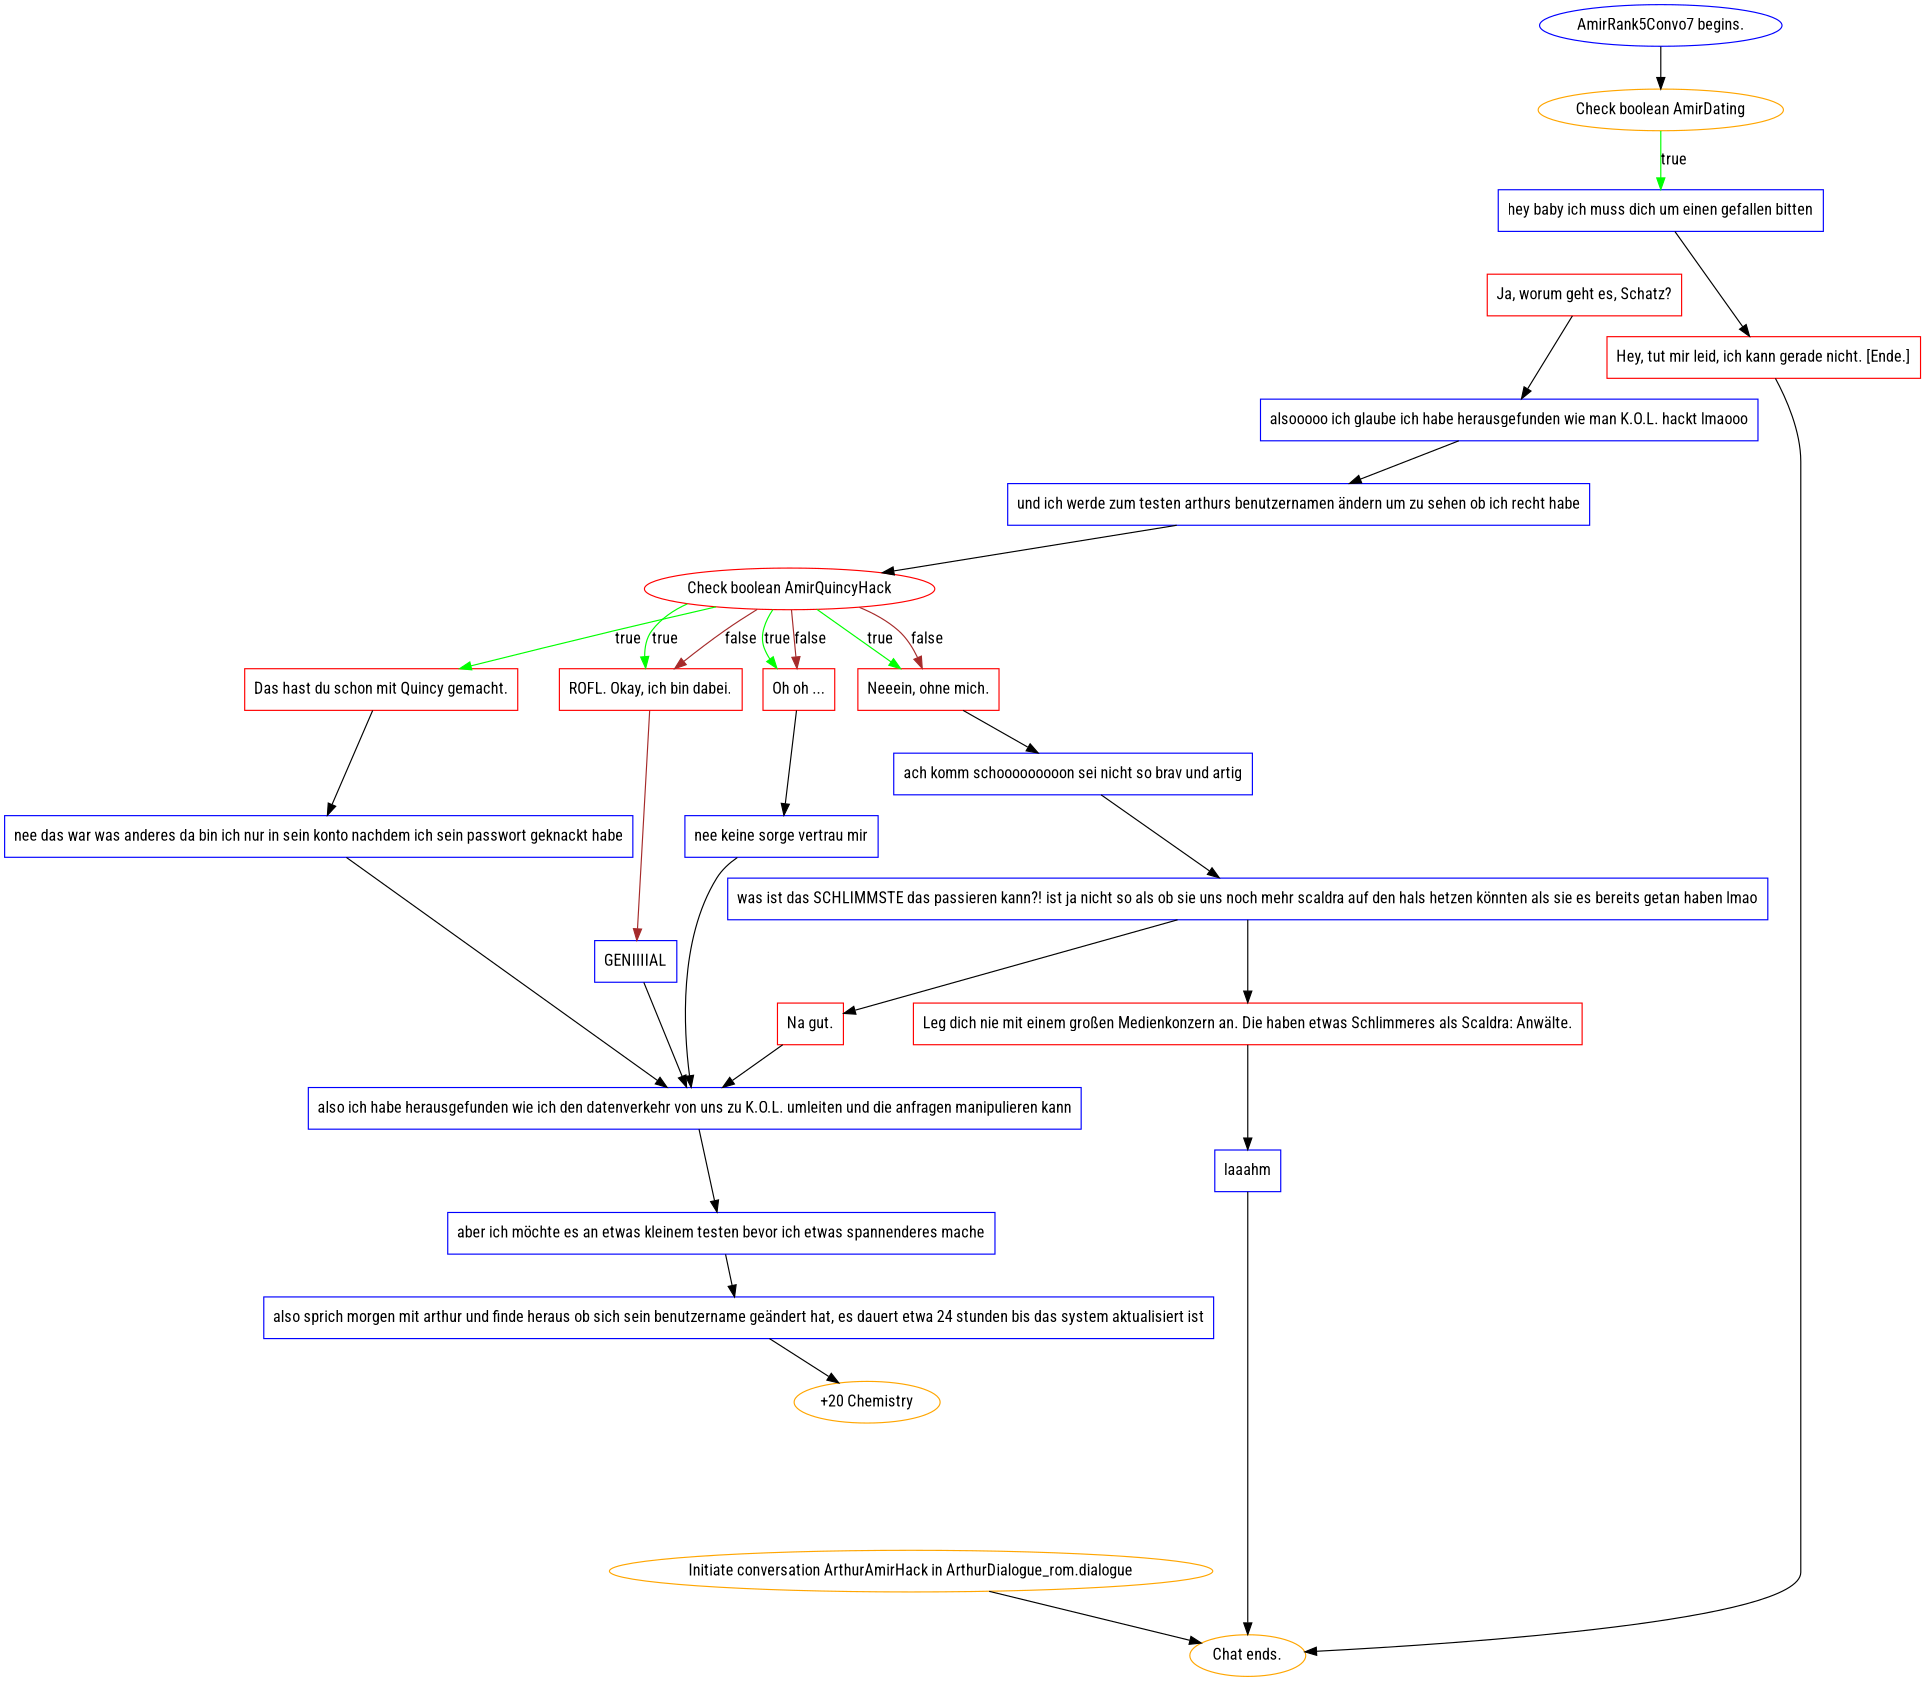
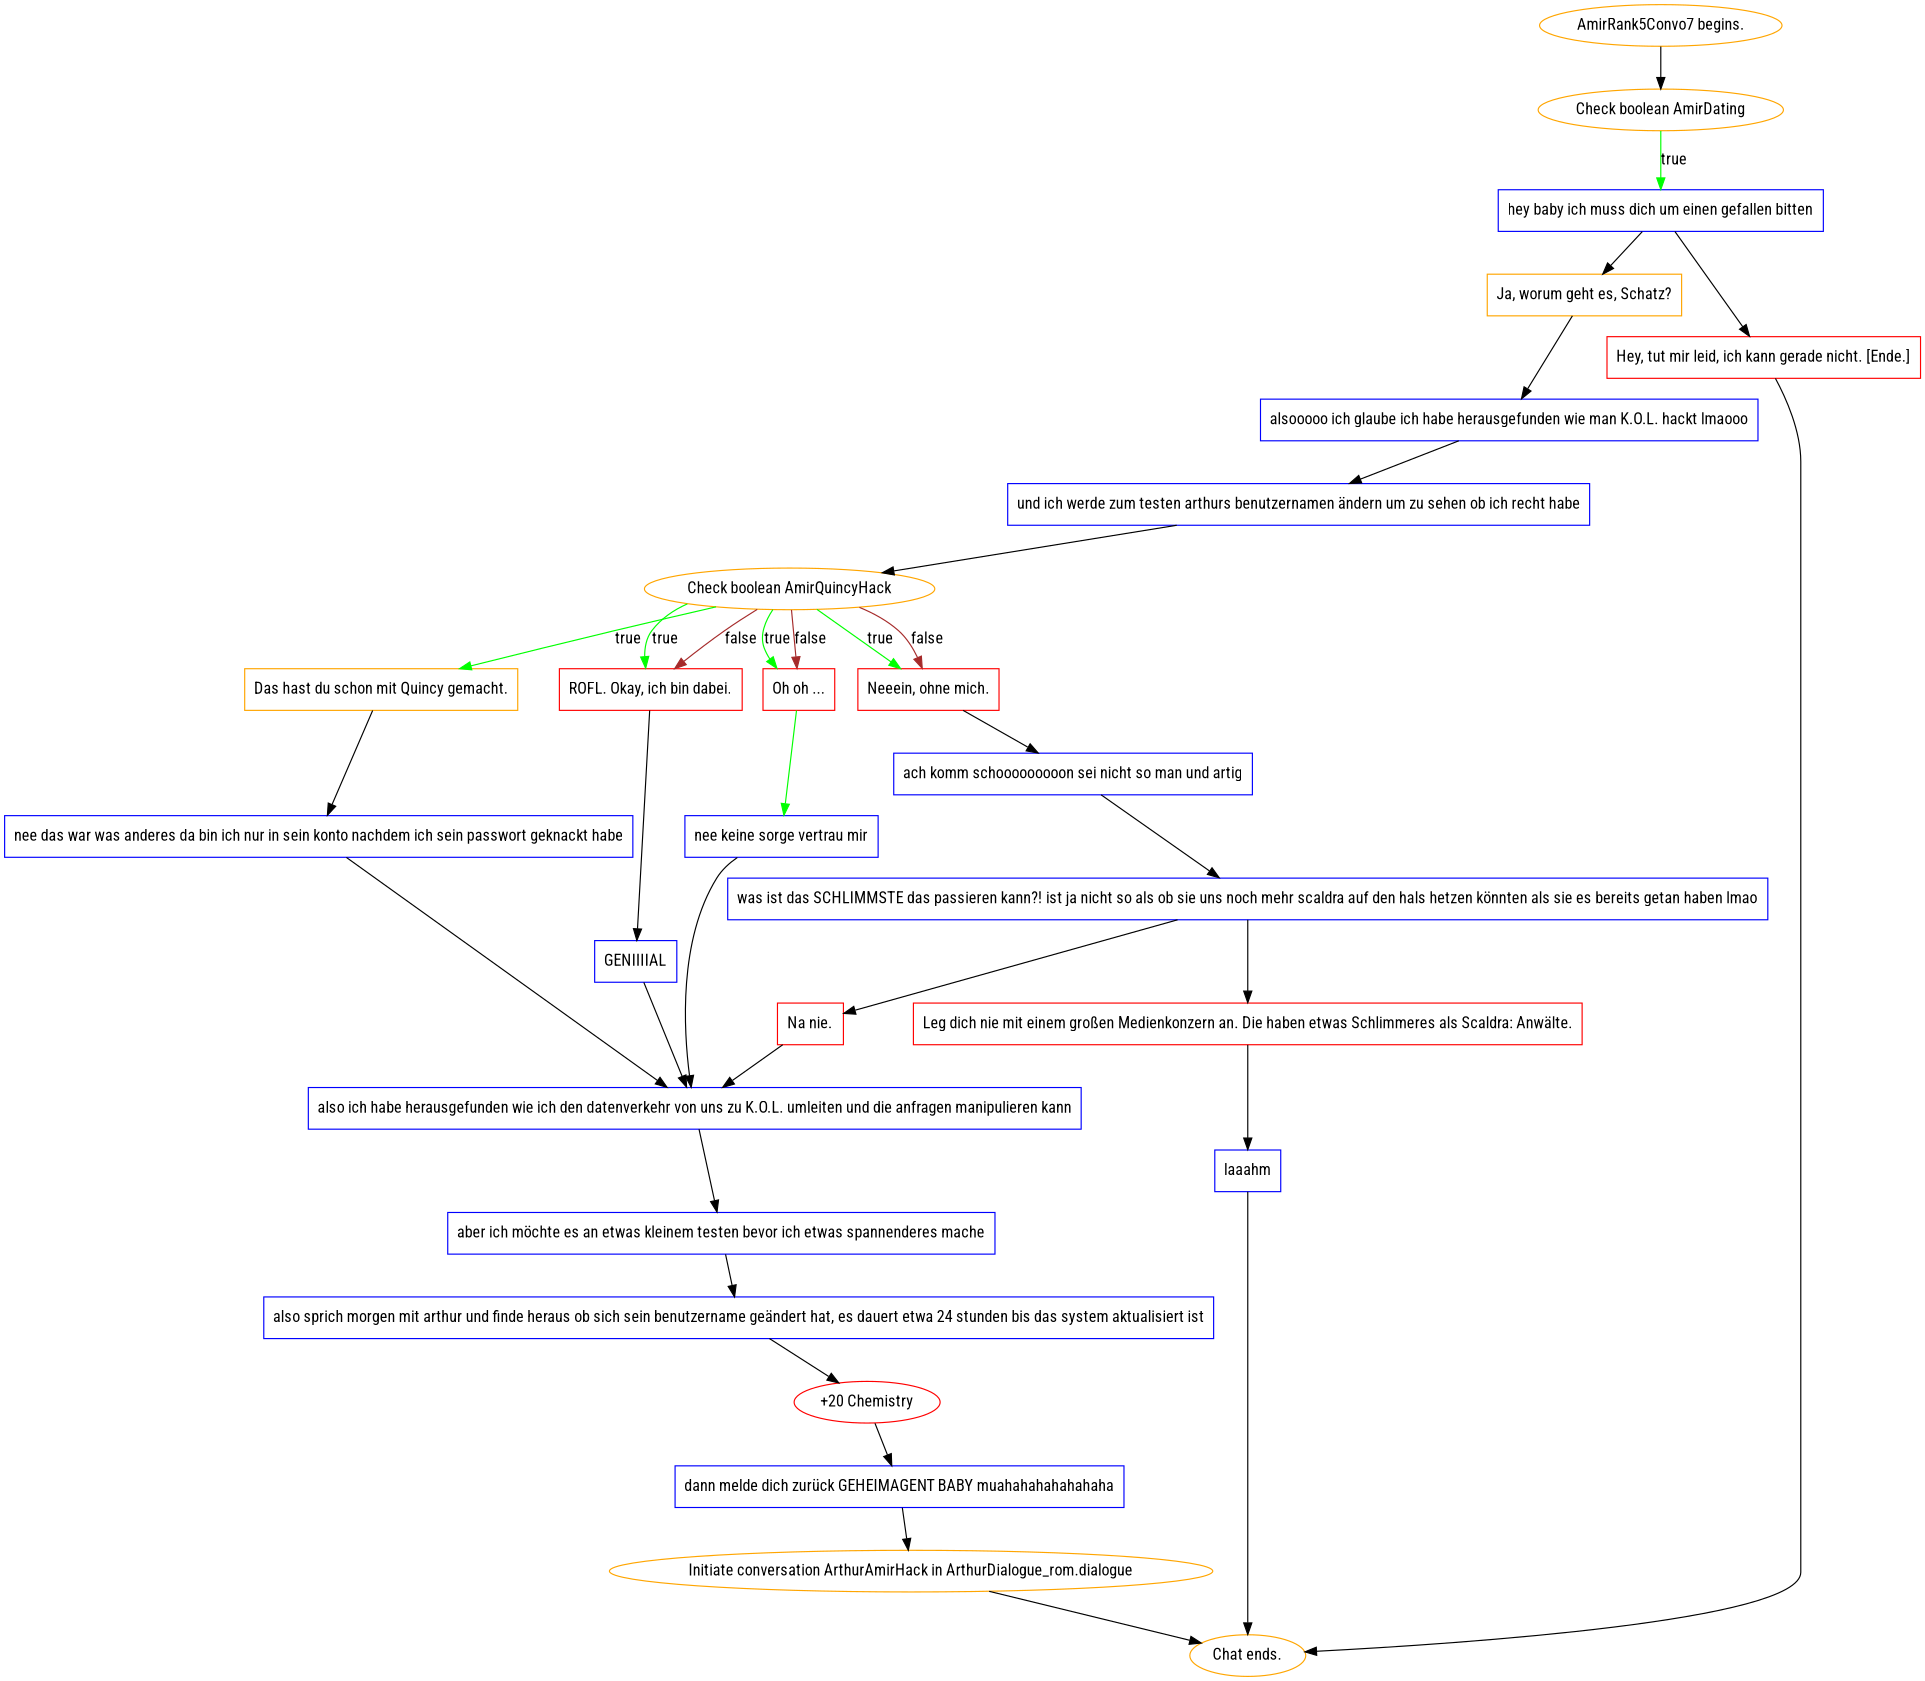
  digraph {
    fontname="Roboto Condensed"
    node [color=blue fontname="Roboto Condensed" shape=box]
    edge [fontname="Roboto Condensed"]
-   "AmirRank5Convo7 begins." [shape=""]
+   "AmirRank5Convo7 begins." [color=orange shape=""]
    n2 [color=orange label="Check boolean AmirDating" shape=""]
    n3 [label="hey baby ich muss dich um einen gefallen bitten"]
-   n4 [color=red label="Ja, worum geht es, Schatz?"]
+   n4 [color=orange label="Ja, worum geht es, Schatz?"]
    n5 [color=red label="Hey, tut mir leid, ich kann gerade nicht. [Ende.]"]
    "Chat ends." [color=orange shape=""]
    n7 [label="alsooooo ich glaube ich habe herausgefunden wie man K.O.L. hackt lmaooo"]
    n8 [label="und ich werde zum testen arthurs benutzernamen ändern um zu sehen ob ich recht habe"]
-   n9 [color=red label="Check boolean AmirQuincyHack" shape=""]
-   n10 [color=red label="Das hast du schon mit Quincy gemacht."]
+   n9 [color=orange label="Check boolean AmirQuincyHack" shape=""]
+   n10 [color=orange label="Das hast du schon mit Quincy gemacht."]
    n11 [color=red label="ROFL. Okay, ich bin dabei."]
    n12 [color=red label="Oh oh ..."]
    n13 [color=red label="Neeein, ohne mich."]
    n14 [label="nee das war was anderes da bin ich nur in sein konto nachdem ich sein passwort geknackt habe"]
    n15 [label=GENIIIIAL]
    n16 [label="nee keine sorge vertrau mir"]
-   n17 [label="ach komm schooooooooon sei nicht so brav und artig"]
+   n17 [label="ach komm schooooooooon sei nicht so man und artig"]
    n18 [label="also ich habe herausgefunden wie ich den datenverkehr von uns zu K.O.L. umleiten und die anfragen manipulieren kann"]
    n19 [label="was ist das SCHLIMMSTE das passieren kann?! ist ja nicht so als ob sie uns noch mehr scaldra auf den hals hetzen könnten als sie es bereits getan haben lmao"]
    n20 [label="aber ich möchte es an etwas kleinem testen bevor ich etwas spannenderes mache"]
-   n21 [color=red label="Na gut."]
+   n21 [color=red label="Na nie."]
    n22 [color=red label="Leg dich nie mit einem großen Medienkonzern an. Die haben etwas Schlimmeres als Scaldra: Anwälte."]
    n23 [label="also sprich morgen mit arthur und finde heraus ob sich sein benutzername geändert hat, es dauert etwa 24 stunden bis das system aktualisiert ist"]
    n24 [label=laaahm]
-   n25 [color=orange label="+20 Chemistry" shape=""]
+   n25 [color=red label="+20 Chemistry" shape=""]
+   n26 [label="dann melde dich zurück GEHEIMAGENT BABY muahahahahahahaha"]
    n27 [color=orange label="Initiate conversation ArthurAmirHack in ArthurDialogue_rom.dialogue" shape=""]
    "AmirRank5Convo7 begins." -> n2
    n2 -> n3 [color=green label=true]
+   n3 -> n4
    n3 -> n5
    n4 -> n7
    n5 -> "Chat ends."
    n7 -> n8
    n8 -> n9
    n9 -> n10 [color=green label=true]
    n9 -> n11 [color=green label=true]
    n9 -> n11 [color=brown label=false]
    n9 -> n12 [color=green label=true]
    n9 -> n12 [color=brown label=false]
    n9 -> n13 [color=green label=true]
    n9 -> n13 [color=brown label=false]
    n10 -> n14
-   n11 -> n15 [color=brown]
-   n12 -> n16
+   n11 -> n15
+   n12 -> n16 [color=green]
    n13 -> n17
    n14 -> n18
    n15 -> n18
    n16 -> n18
    n17 -> n19
    n18 -> n20
    n19 -> n21
    n19 -> n22
    n20 -> n23
    n21 -> n18
    n22 -> n24
    n23 -> n25
    n24 -> "Chat ends."
+   n25 -> n26
+   n26 -> n27
    n27 -> "Chat ends."
  }
